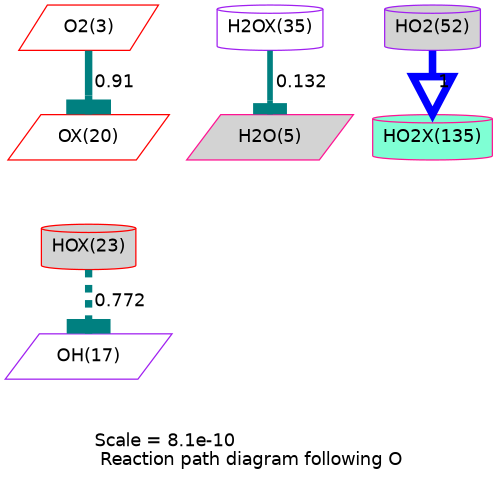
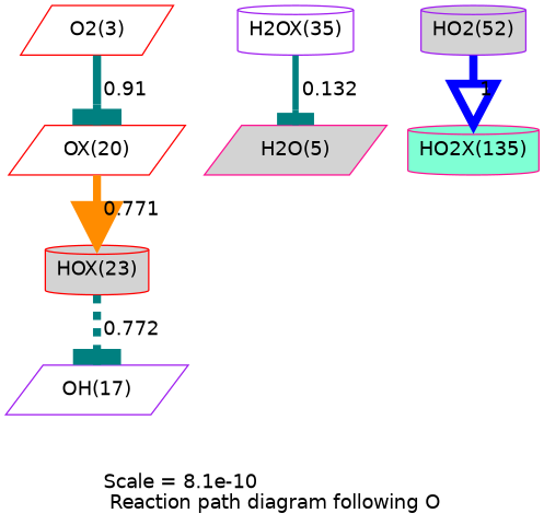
  digraph {
    fontname=Helvetica
    label="Scale = 8.1e-10\l Reaction path diagram following O"
    node [color=red fillcolor=white fontname=Helvetica shape=parallelogram style=filled]
    edge [arrowhead=tee arrowsize=2.9 color=teal fontname=Helvetica penwidth=5.8 style=solid]
    n1 [label="O2(3)"]
    n2 [label="OX(20)"]
    n3 [fillcolor=lightgrey label="HOX(23)" shape=cylinder]
    n4 [color=purple label="OH(17)"]
    n5 [color=purple label="H2OX(35)" shape=cylinder]
    n6 [color=deeppink fillcolor=lightgrey label="H2O(5)"]
    n7 [color=purple fillcolor=lightgrey label="HO2(52)" shape=cylinder]
    n8 [color=deeppink fillcolor=aquamarine label="HO2X(135)" shape=cylinder]
    n1 -> n2 [arrowsize=2.96 label=" 0.91" penwidth=5.93]
+   n2 -> n3 [arrowhead=normal color=darkorange label=" 0.771" style=bold]
    n3 -> n4 [label=" 0.772" style=dashed]
    n5 -> n6 [arrowsize=2.24 label=" 0.132" penwidth=4.47]
    n7 -> n8 [arrowhead=onormal arrowsize=3 color=blue label=" 1" penwidth=6]
  }
